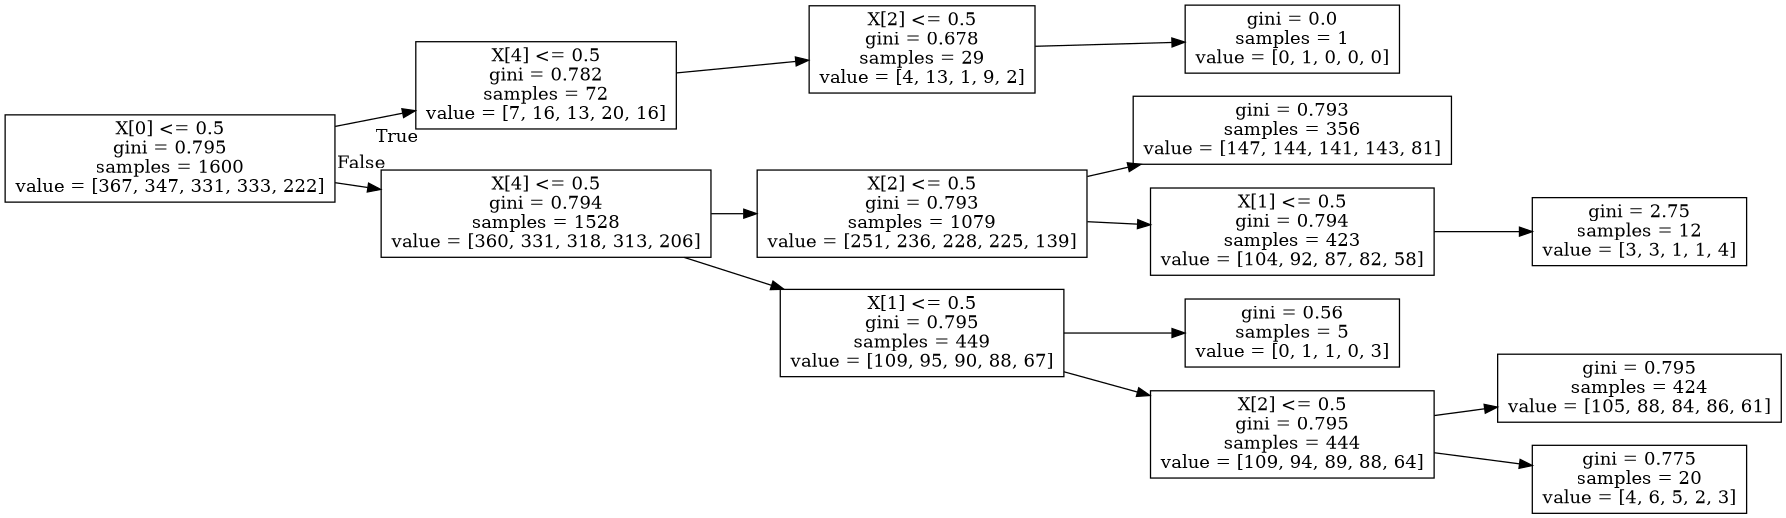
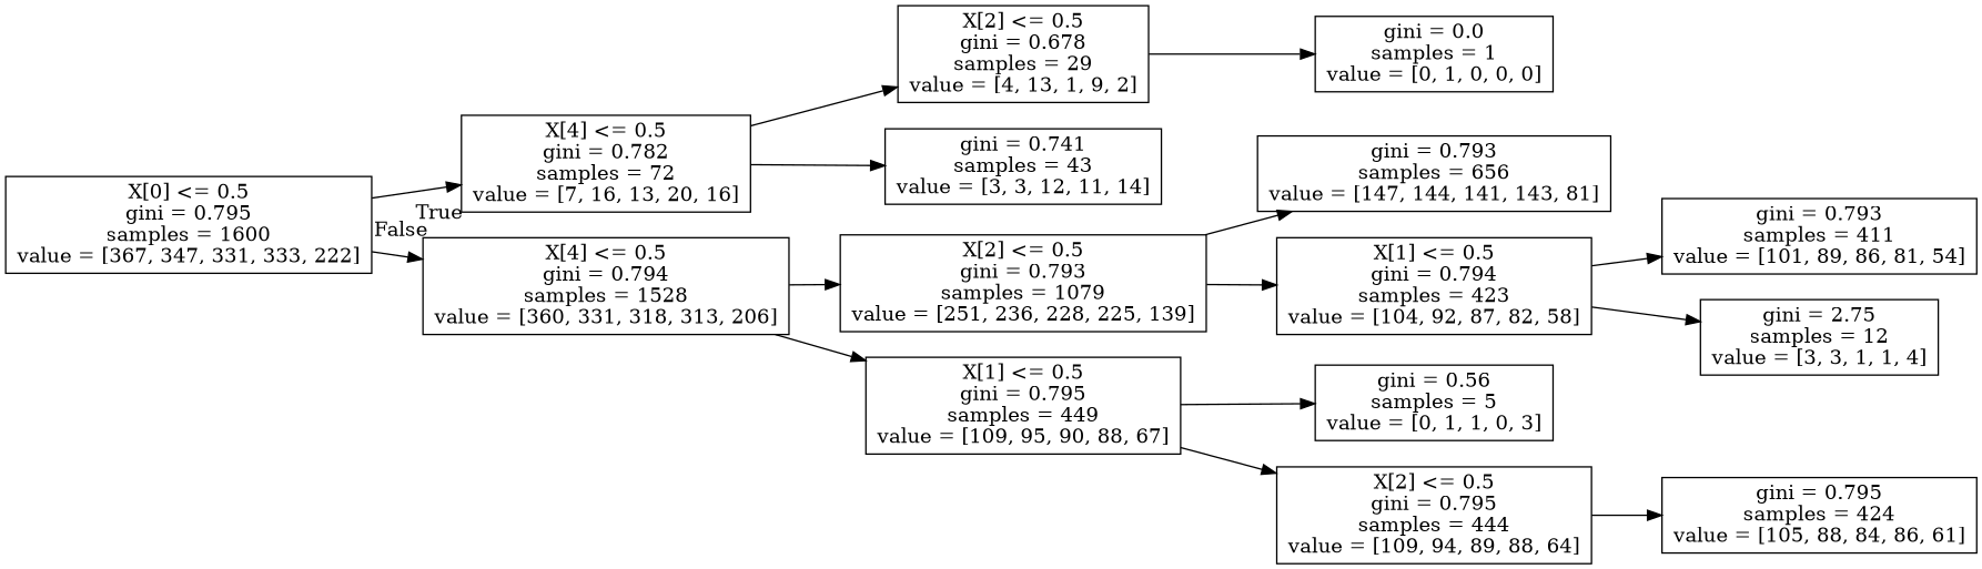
  digraph {
    rankdir=LR
    node [shape=box]
    n1 [label="X[0] <= 0.5\ngini = 0.795\nsamples = 1600\nvalue = [367, 347, 331, 333, 222]"]
    n2 [label="X[4] <= 0.5\ngini = 0.782\nsamples = 72\nvalue = [7, 16, 13, 20, 16]"]
    n3 [label="X[4] <= 0.5\ngini = 0.794\nsamples = 1528\nvalue = [360, 331, 318, 313, 206]"]
    n4 [label="X[2] <= 0.5\ngini = 0.678\nsamples = 29\nvalue = [4, 13, 1, 9, 2]"]
+   n5 [label="gini = 0.741\nsamples = 43\nvalue = [3, 3, 12, 11, 14]"]
    n6 [label="X[2] <= 0.5\ngini = 0.793\nsamples = 1079\nvalue = [251, 236, 228, 225, 139]"]
    n7 [label="X[1] <= 0.5\ngini = 0.795\nsamples = 449\nvalue = [109, 95, 90, 88, 67]"]
    n8 [label="gini = 0.0\nsamples = 1\nvalue = [0, 1, 0, 0, 0]"]
-   n9 [label="gini = 0.793\nsamples = 356\nvalue = [147, 144, 141, 143, 81]"]
+   n9 [label="gini = 0.793\nsamples = 656\nvalue = [147, 144, 141, 143, 81]"]
    n10 [label="X[1] <= 0.5\ngini = 0.794\nsamples = 423\nvalue = [104, 92, 87, 82, 58]"]
    n11 [label="gini = 0.56\nsamples = 5\nvalue = [0, 1, 1, 0, 3]"]
    n12 [label="X[2] <= 0.5\ngini = 0.795\nsamples = 444\nvalue = [109, 94, 89, 88, 64]"]
+   n13 [label="gini = 0.793\nsamples = 411\nvalue = [101, 89, 86, 81, 54]"]
    n14 [label="gini = 2.75\nsamples = 12\nvalue = [3, 3, 1, 1, 4]"]
    n15 [label="gini = 0.795\nsamples = 424\nvalue = [105, 88, 84, 86, 61]"]
-   n16 [label="gini = 0.775\nsamples = 20\nvalue = [4, 6, 5, 2, 3]"]
    n1 -> n2 [headlabel=True labelangle=45 labeldistance=2.5]
    n1 -> n3 [headlabel=False labelangle=-45 labeldistance=2.5]
    n2 -> n4
+   n2 -> n5
    n3 -> n6
    n3 -> n7
    n4 -> n8
    n6 -> n9
    n6 -> n10
    n7 -> n11
    n7 -> n12
+   n10 -> n13
    n10 -> n14
    n12 -> n15
-   n12 -> n16
  }
